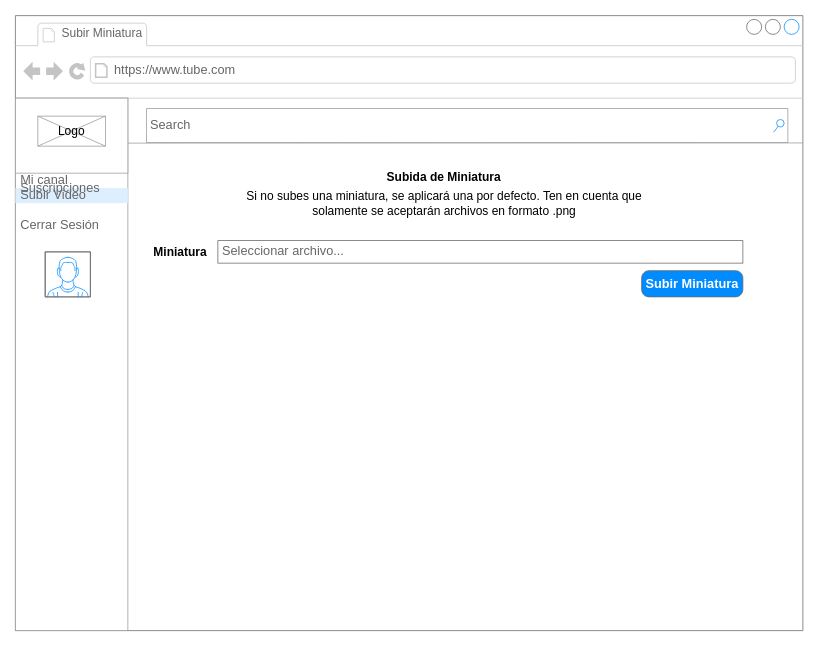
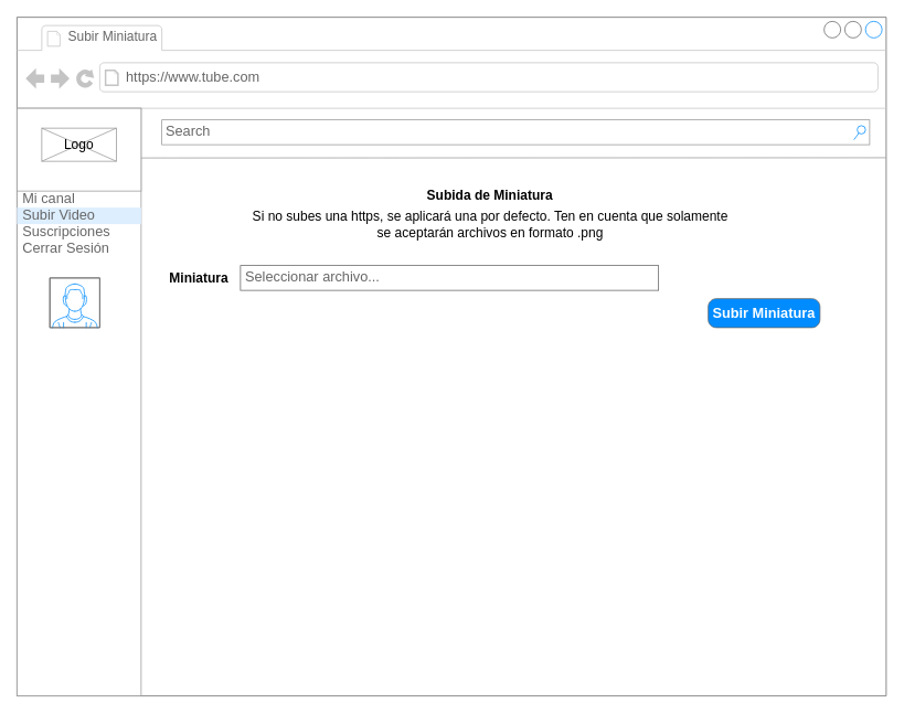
  <mxCell id="0" />
  <mxCell id="1" parent="0" />
  <mxCell id="2" value="" style="strokeWidth=1;shadow=0;dashed=0;align=center;html=1;shape=mxgraph.mockup.containers.browserWindow;rSize=0;fillColor=#ffffff;strokeColor=#666666;mainText=,;recursiveResize=0;rounded=0;labelBackgroundColor=none;fontFamily=Verdana;fontSize=12;fontColor=#000000;" parent="1" vertex="1"><mxGeometry x="20" y="20" width="1050" height="820" as="geometry" /></mxCell>
  <mxCell id="3" value="Subir Miniatura" style="strokeWidth=1;shadow=0;dashed=0;align=center;html=1;shape=mxgraph.mockup.containers.anchor;fontSize=16;fontColor=#666666;align=left;" parent="2" vertex="1"><mxGeometry x="60" y="10" width="110" height="26" as="geometry" /></mxCell>
  <mxCell id="4" value="https://www.tube.com" style="strokeWidth=1;shadow=0;dashed=0;align=center;html=1;shape=mxgraph.mockup.containers.anchor;rSize=0;fontSize=17;fontColor=#666666;align=left;" parent="2" vertex="1"><mxGeometry x="130" y="60" width="250" height="26" as="geometry" /></mxCell>
  <mxCell id="5" value="" style="strokeWidth=1;shadow=0;dashed=0;align=center;html=1;shape=mxgraph.mockup.forms.rrect;rSize=0;strokeColor=#999999;fillColor=#ffffff;" parent="2" vertex="1"><mxGeometry y="110" width="150" height="710" as="geometry" /></mxCell>
  <mxCell id="6" value="" style="strokeWidth=1;shadow=0;dashed=0;align=center;html=1;shape=mxgraph.mockup.forms.rrect;rSize=0;strokeColor=#999999;fontColor=#008cff;fontSize=17;fillColor=#ffffff;resizeWidth=1;verticalAlign=bottom;" parent="5" vertex="1"><mxGeometry width="150" height="100" relative="1" as="geometry"><mxPoint as="offset" /></mxGeometry></mxCell>
  <mxCell id="7" value="Mi canal" style="strokeWidth=1;shadow=0;dashed=0;align=center;html=1;shape=mxgraph.mockup.forms.anchor;fontSize=17;fontColor=#666666;align=left;spacingLeft=5;resizeWidth=1;" parent="5" vertex="1"><mxGeometry width="150" height="20" relative="1" as="geometry"><mxPoint y="100" as="offset" /></mxGeometry></mxCell>
  <mxCell id="8" value="Cerrar Sesión" style="strokeWidth=1;shadow=0;dashed=0;align=center;html=1;shape=mxgraph.mockup.forms.anchor;fontSize=17;fontColor=#666666;align=left;spacingLeft=5;resizeWidth=1;" parent="5" vertex="1"><mxGeometry width="150" height="20" relative="1" as="geometry"><mxPoint y="160" as="offset" /></mxGeometry></mxCell>
  <mxCell id="9" value="Subir Video" style="strokeWidth=1;shadow=0;dashed=0;align=center;html=1;shape=mxgraph.mockup.forms.rrect;rSize=0;fontSize=17;fontColor=#666666;align=left;spacingLeft=5;fillColor=#ddeeff;strokeColor=none;resizeWidth=1;" parent="5" vertex="1"><mxGeometry width="150" height="20" relative="1" as="geometry"><mxPoint y="120" as="offset" /></mxGeometry></mxCell>
  <mxCell id="10" value="" style="verticalLabelPosition=bottom;shadow=0;dashed=0;align=center;html=1;verticalAlign=top;strokeWidth=1;shape=mxgraph.mockup.containers.userMale;strokeColor=#666666;strokeColor2=#008cff;fillColor=#ffffff;" parent="5" vertex="1"><mxGeometry x="40" y="205" width="60" height="60" as="geometry" /></mxCell>
- <mxCell id="11" value="Suscripciones" style="text;html=1;strokeColor=none;fillColor=none;align=left;verticalAlign=middle;whiteSpace=wrap;rounded=0;fontSize=17;fontColor=#666666;" parent="5" vertex="1"><mxGeometry x="5" y="110" width="140" height="20" as="geometry" /></mxCell>
+ <mxCell id="11" value="Suscripciones" style="text;html=1;strokeColor=none;fillColor=none;align=left;verticalAlign=middle;whiteSpace=wrap;rounded=0;fontSize=17;fontColor=#666666;" parent="5" vertex="1"><mxGeometry x="5" y="140" width="140" height="20" as="geometry" /></mxCell>
  <mxCell id="12" value="&lt;div align=&quot;center&quot;&gt;Logo&lt;/div&gt;" style="text;html=1;strokeColor=none;fillColor=none;align=left;verticalAlign=middle;whiteSpace=wrap;rounded=0;fontStyle=1;fontSize=16;" parent="5" vertex="1"><mxGeometry x="50" y="34" width="50" height="20" as="geometry" /></mxCell>
  <mxCell id="13" value="" style="verticalLabelPosition=bottom;shadow=0;dashed=0;align=center;html=1;verticalAlign=top;strokeWidth=1;shape=mxgraph.mockup.graphics.simpleIcon;strokeColor=#999999;fillColor=#ffffff;fontSize=16;" parent="5" vertex="1"><mxGeometry x="30" y="24" width="90" height="40" as="geometry" /></mxCell>
  <mxCell id="14" value="&lt;span style=&quot;font-size: 16px&quot;&gt;Logo&lt;/span&gt;" style="text;html=1;strokeColor=none;fillColor=none;align=center;verticalAlign=middle;whiteSpace=wrap;rounded=0;" parent="5" vertex="1"><mxGeometry x="25" y="29" width="100" height="30" as="geometry" /></mxCell>
  <mxCell id="15" value="" style="endArrow=none;html=1;fontSize=16;entryX=1;entryY=0.207;entryDx=0;entryDy=0;entryPerimeter=0;strokeColor=#999999;" parent="2" target="2" edge="1"><mxGeometry width="50" height="50" relative="1" as="geometry"><mxPoint x="150" y="170" as="sourcePoint" /><mxPoint x="280" y="170" as="targetPoint" /></mxGeometry></mxCell>
- <mxCell id="16" value="Search" style="strokeWidth=1;shadow=0;dashed=0;align=center;html=1;shape=mxgraph.mockup.forms.searchBox;strokeColor=#999999;mainText=;fillColor=#ffffff;strokeColor2=#008cff;fontColor=#666666;fontSize=17;align=left;spacingLeft=3;" parent="2" vertex="1"><mxGeometry x="175" y="124" width="855" height="45" as="geometry" /></mxCell>
+ <mxCell id="16" value="Search" style="strokeWidth=1;shadow=0;dashed=0;align=center;html=1;shape=mxgraph.mockup.forms.searchBox;strokeColor=#999999;mainText=;fillColor=#ffffff;strokeColor2=#008cff;fontColor=#666666;fontSize=17;align=left;spacingLeft=3;" parent="2" vertex="1"><mxGeometry x="175" y="124" width="855" height="30" as="geometry" /></mxCell>
  <mxCell id="17" value="&lt;b&gt;&lt;font style=&quot;font-size: 16px&quot;&gt;Subida de Miniatura&lt;/font&gt;&lt;/b&gt;" style="text;html=1;strokeColor=none;fillColor=none;align=center;verticalAlign=middle;whiteSpace=wrap;rounded=0;" parent="2" vertex="1"><mxGeometry x="465" y="200" width="213" height="30" as="geometry" /></mxCell>
- <mxCell id="18" value="Seleccionar archivo..." style="strokeWidth=1;shadow=0;dashed=0;align=center;html=1;shape=mxgraph.mockup.text.textBox;fillColor=#ffffff;fontColor=#666666;align=left;fontSize=17;spacingLeft=4;spacingTop=-3;strokeColor=#666666;mainText=" parent="2" vertex="1"><mxGeometry x="270" y="300" width="700" height="30" as="geometry" /></mxCell>
+ <mxCell id="18" value="Seleccionar archivo..." style="strokeWidth=1;shadow=0;dashed=0;align=center;html=1;shape=mxgraph.mockup.text.textBox;fillColor=#ffffff;fontColor=#666666;align=left;fontSize=17;spacingLeft=4;spacingTop=-3;strokeColor=#666666;mainText=" parent="2" vertex="1"><mxGeometry x="270" y="300" width="505" height="30" as="geometry" /></mxCell>
  <mxCell id="19" value="Subir Miniatura" style="strokeWidth=1;shadow=0;dashed=0;align=center;html=1;shape=mxgraph.mockup.buttons.button;strokeColor=#666666;fontColor=#ffffff;mainText=;buttonStyle=round;fontSize=17;fontStyle=1;fillColor=#008cff;whiteSpace=wrap;" parent="2" vertex="1"><mxGeometry x="835" y="340" width="135" height="35" as="geometry" /></mxCell>
- <mxCell id="20" value="&lt;span style=&quot;font-size: 16px&quot;&gt;Si no subes una miniatura, se aplicará una por defecto. Ten en cuenta que solamente se aceptarán archivos en formato .png&lt;/span&gt;" style="text;html=1;strokeColor=none;fillColor=none;align=center;verticalAlign=middle;whiteSpace=wrap;rounded=0;" parent="2" vertex="1"><mxGeometry x="281.5" y="235" width="580" height="30" as="geometry" /></mxCell>
+ <mxCell id="20" value="&lt;span style=&quot;font-size: 16px&quot;&gt;Si no subes una https, se aplicará una por defecto. Ten en cuenta que solamente se aceptarán archivos en formato .png&lt;/span&gt;" style="text;html=1;strokeColor=none;fillColor=none;align=center;verticalAlign=middle;whiteSpace=wrap;rounded=0;" parent="2" vertex="1"><mxGeometry x="281.5" y="235" width="580" height="30" as="geometry" /></mxCell>
  <mxCell id="21" value="&lt;b&gt;&lt;font style=&quot;font-size: 16px&quot;&gt;Miniatura&lt;/font&gt;&lt;/b&gt;" style="text;html=1;strokeColor=none;fillColor=none;align=center;verticalAlign=middle;whiteSpace=wrap;rounded=0;" parent="1" vertex="1"><mxGeometry x="220" y="320" width="40" height="30" as="geometry" /></mxCell>
